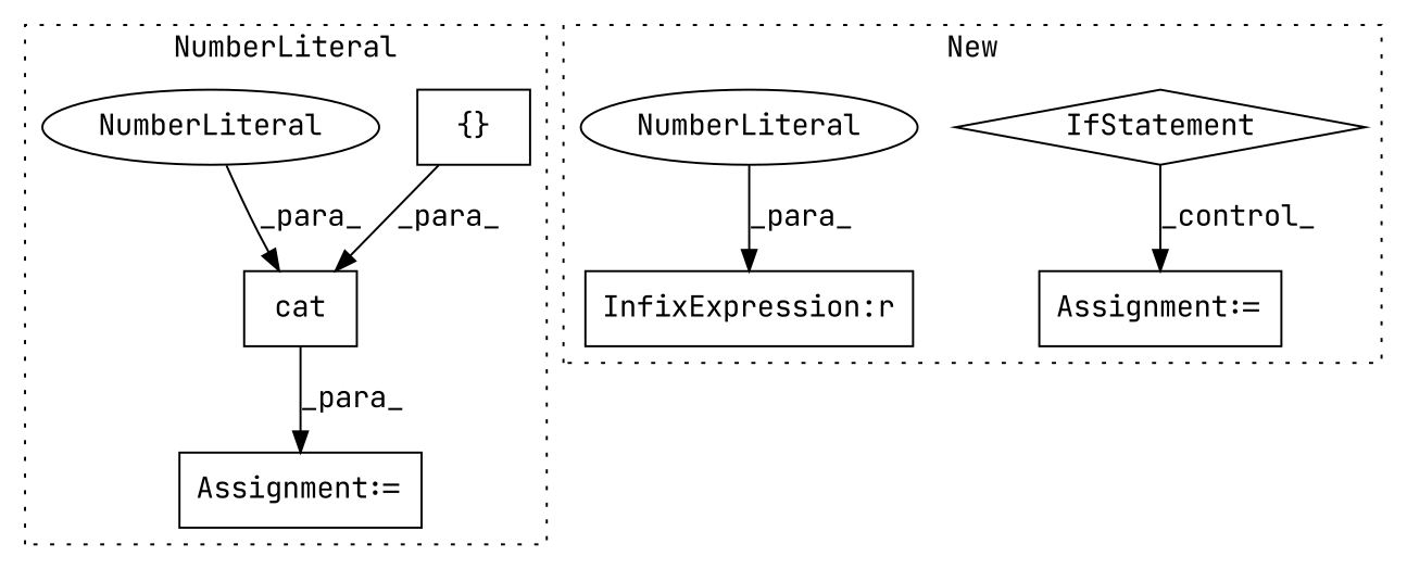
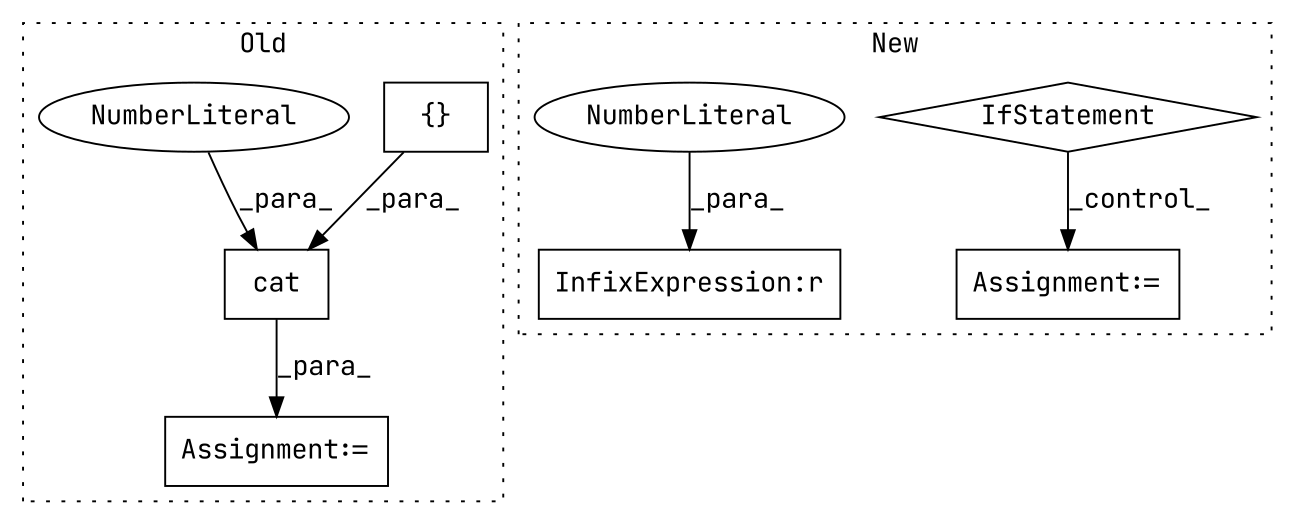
  digraph {
    fontname="JetBrains Mono"
    node [a=7 fontname="JetBrains Mono" l=1 shape=box]
    edge [fontname="JetBrains Mono"]
    n1 [a=32 l="4,1" label=cat s="1671,1695"]
    n2 [label="Assignment:=" s=1828]
    n3 [a=4 l="1,1" label="{}" s="1684,1692"]
    n4 [a=34 label=NumberLiteral s=1694 shape=ellipse]
    n5 [a=25 l="4,2" label=IfStatement s="1442,1464" shape=diamond]
    n6 [label="Assignment:=" s=1475]
    n7 [a=27 l=3 label="InfixExpression:r" s=1457]
    n8 [a=34 l=4 label=NumberLiteral s=1460 shape=ellipse]
    subgraph cluster_1 {
-     label=NumberLiteral
+     label=Old
      style=dotted
      n1
      n2
      n3
      n4
    }
    subgraph cluster_2 {
      label=New
      style=dotted
      n5
      n6
      n7
      n8
    }
    n1 -> n2 [label=_para_]
    n3 -> n1 [label=_para_]
    n4 -> n1 [label=_para_]
    n5 -> n6 [label=_control_]
    n8 -> n7 [label=_para_]
  }
